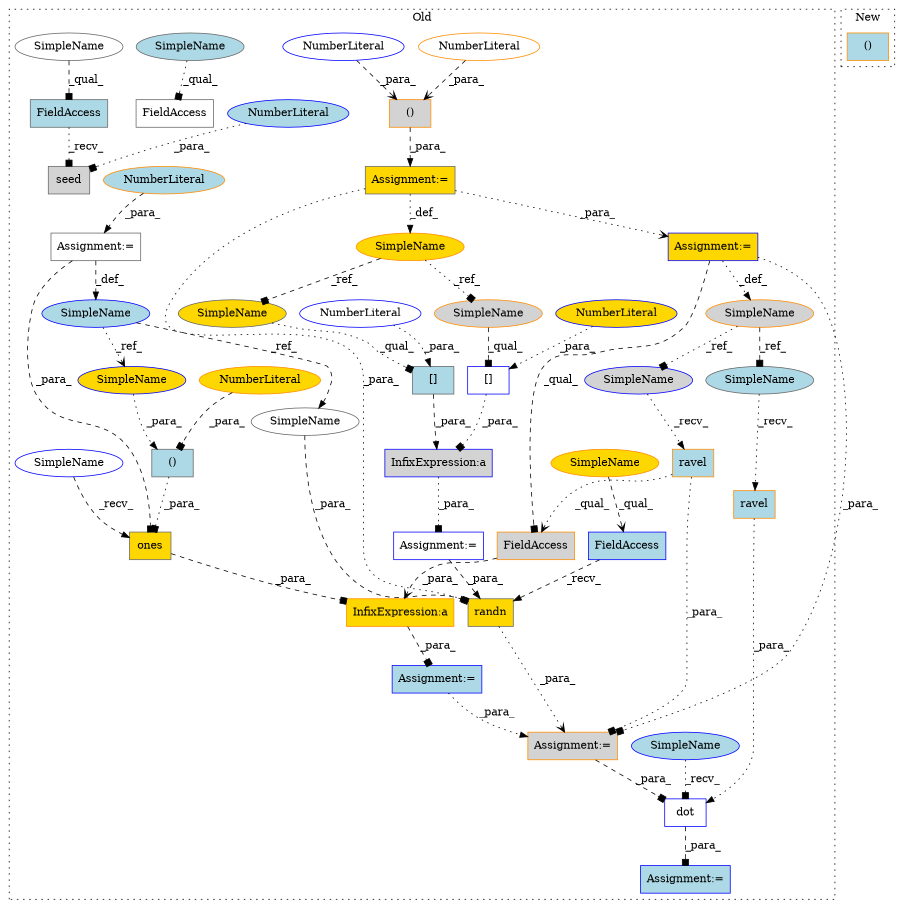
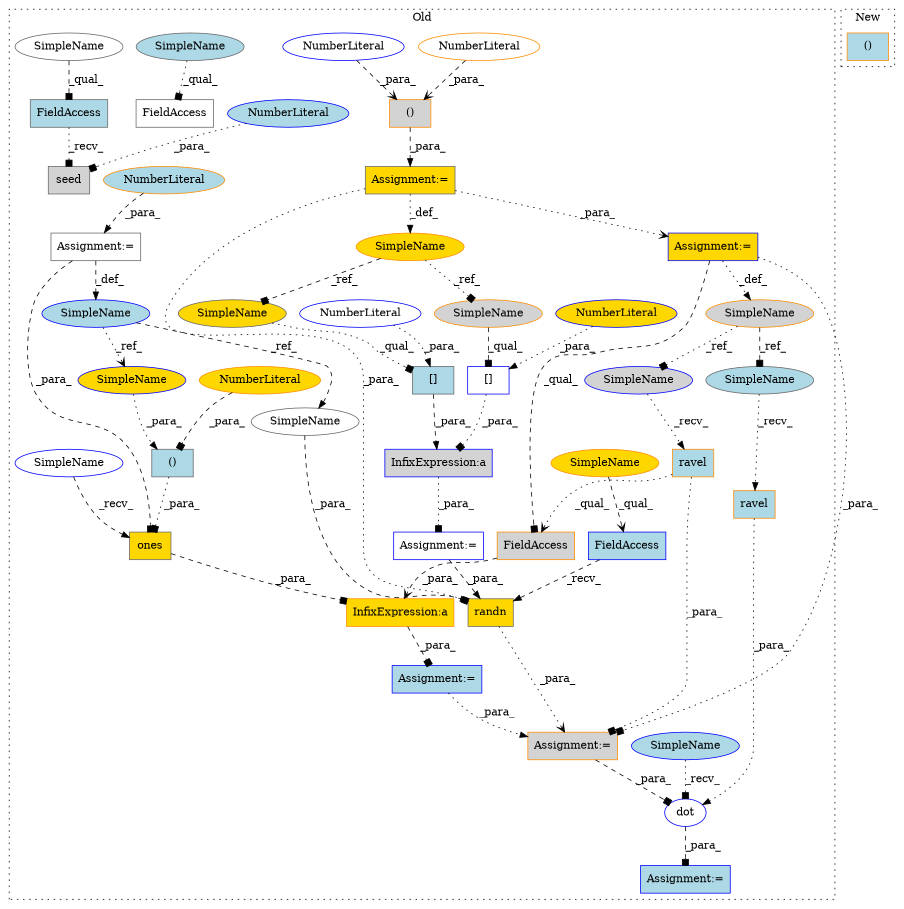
  digraph {
    node [a=42 color=blue fillcolor=lightblue l=1 s=5988 shape=box style=filled]
    edge [arrowhead=box style=dotted]
    n1 [a=32 color=darkorange l=7 label=ravel s=6219]
    n2 [a=7 label="Assignment:=" s=6268]
    n3 [a=7 label="Assignment:=" s=6174]
    n4 [a=7 fillcolor=white label="Assignment:=" s=6149]
    n5 [a=27 fillcolor=lightgrey l=3 label="InfixExpression:a" s=6157]
    n6 [a=106 color=darkorange fillcolor=lightgrey l=17 label="()"]
    n7 [a=27 color=darkorange fillcolor=gold l=3 label="InfixExpression:a" s=6209]
    n8 [a=106 color=gray40 l=15 label="()" s=6192]
    n9 [a=2 color=gray40 l="4,1" label="[]" s="6151,6156"]
    n10 [label=SimpleName s=6138 shape=ellipse]
    n11 [a=32 color=gray40 fillcolor=gold l="6,1" label=randn s="6251,6260"]
    n12 [a=34 fillcolor=white label=NumberLiteral s=6155 shape=ellipse]
    n13 [a=2 fillcolor=white l="4,1" label="[]" s="6160,6165"]
    n14 [a=34 color=darkorange fillcolor=gold label=NumberLiteral s=6206 shape=ellipse]
    n15 [a=34 fillcolor=gold label=NumberLiteral s=6164 shape=ellipse]
    n16 [a=34 color=darkorange fillcolor=white l=2 label=NumberLiteral s=6003 shape=ellipse]
    n17 [a=34 fillcolor=white l=2 label=NumberLiteral shape=ellipse]
-   n18 [a=32 fillcolor=white l="4,1" label=dot s="6275,6295"]
+   n18 [a=32 fillcolor=white l="4,1" label=dot s="6275,6295" shape=ellipse]
    n19 [a=32 color=gray40 fillcolor=gold l="10,2" label=ones s="6182,6207"]
    n20 [color=darkorange fillcolor=gold l=3 label=SimpleName s=5979 shape=ellipse]
    n21 [color=darkorange fillcolor=lightgrey l=6 label=SimpleName s=6012 shape=ellipse]
    n22 [a=32 color=darkorange l=7 label=ravel s=6288]
    n23 [a=22 color=darkorange fillcolor=lightgrey l=16 label=FieldAccess s=6212]
    n24 [a=22 l=12 label=FieldAccess s=6238]
    n25 [a=22 color=gray40 l=12 label=FieldAccess s=6112]
    n26 [a=32 color=gray40 fillcolor=lightgrey l="5,1" label=seed s="6125,6131"]
    n27 [a=34 label=NumberLiteral s=6130 shape=ellipse]
    n28 [a=22 color=gray40 fillcolor=white l=10 label=FieldAccess s=6337]
    n29 [a=7 color=gray40 fillcolor=gold l=6 label="Assignment:=" s=5982]
    n30 [a=7 color=darkorange fillcolor=lightgrey l=2 label="Assignment:=" s=6236]
    n31 [a=7 color=gray40 fillcolor=white label="Assignment:=" s=6139]
    n32 [a=34 color=darkorange l=2 label=NumberLiteral s=6140 shape=ellipse]
    n33 [a=7 fillcolor=gold label="Assignment:=" s=6018]
    n34 [color=gray40 l=6 label=SimpleName s=6281 shape=ellipse]
    n35 [fillcolor=lightgrey l=6 label=SimpleName s=6212 shape=ellipse]
    n36 [color=gray40 l=5 label=SimpleName s=6337 shape=ellipse]
    n37 [fillcolor=white l=5 label=SimpleName s=6176 shape=ellipse]
    n38 [l=5 label=SimpleName s=6269 shape=ellipse]
    n39 [color=darkorange fillcolor=gold l=5 label=SimpleName s=6238 shape=ellipse]
    n40 [color=gray40 fillcolor=white l=5 label=SimpleName s=6112 shape=ellipse]
    n41 [fillcolor=gold label=SimpleName s=6192 shape=ellipse]
    n42 [color=gray40 fillcolor=white label=SimpleName s=6257 shape=ellipse]
    n43 [color=gray40 fillcolor=gold l=3 label=SimpleName s=6151 shape=ellipse]
    n44 [color=darkorange fillcolor=lightgrey l=3 label=SimpleName s=6160 shape=ellipse]
    n45 [a=106 color=darkorange l=46 label="()" s=7394]
    subgraph cluster_1 {
      label=Old
      style=dotted
      n1
      n2
      n3
      n4
      n5
      n6
      n7
      n8
      n9
      n10
      n11
      n12
      n13
      n14
      n15
      n16
      n17
      n18
      n19
      n20
      n21
      n22
      n23
      n24
      n25
      n26
      n27
      n28
      n29
      n30
      n31
      n32
      n33
      n34
      n35
      n36
      n37
      n38
      n39
      n40
      n41
      n42
      n43
      n44
    }
    subgraph cluster_2 {
      label=New
      style=dotted
      n45
    }
    n1 -> n23 [arrowhead=vee label=_qual_]
    n1 -> n30 [label=_para_]
    n3 -> n30 [arrowhead=normal label=_para_]
    n4 -> n11 [arrowhead=normal label=_para_ style=dashed]
    n5 -> n4 [label=_para_]
    n6 -> n29 [arrowhead=normal label=_para_ style=dashed]
    n7 -> n3 [label=_para_ style=dashed]
    n8 -> n19 [label=_para_]
    n9 -> n5 [arrowhead=normal label=_para_ style=dashed]
    n10 -> n41 [arrowhead=vee label=_ref_]
    n10 -> n42 [arrowhead=normal label=_ref_ style=dashed]
    n11 -> n30 [arrowhead=vee label=_para_]
    n12 -> n9 [arrowhead=normal label=_para_]
    n13 -> n5 [label=_para_]
    n14 -> n8 [label=_para_ style=dashed]
    n15 -> n13 [arrowhead=normal label=_para_]
    n16 -> n6 [arrowhead=vee label=_para_ style=dashed]
    n17 -> n6 [arrowhead=vee label=_para_ style=dashed]
    n18 -> n2 [label=_para_ style=dashed]
    n19 -> n7 [label=_para_ style=dashed]
    n20 -> n43 [label=_ref_ style=dashed]
    n20 -> n44 [label=_ref_]
    n21 -> n34 [label=_ref_ style=dashed]
    n21 -> n35 [label=_ref_]
    n22 -> n18 [arrowhead=normal label=_para_]
    n23 -> n7 [arrowhead=vee label=_para_ style=dashed]
    n24 -> n11 [arrowhead=normal label=_recv_ style=dashed]
    n25 -> n26 [label=_recv_]
    n27 -> n26 [label=_para_]
    n29 -> n11 [label=_para_]
    n29 -> n20 [arrowhead=normal label=_def_]
    n29 -> n33 [arrowhead=vee label=_para_]
    n30 -> n18 [label=_para_ style=dashed]
    n31 -> n10 [arrowhead=normal label=_def_ style=dashed]
    n31 -> n19 [label=_para_ style=dashed]
    n32 -> n31 [arrowhead=normal label=_para_ style=dashed]
    n33 -> n21 [arrowhead=normal label=_def_]
    n33 -> n23 [label=_qual_ style=dashed]
    n33 -> n30 [label=_para_]
    n34 -> n22 [arrowhead=normal label=_recv_]
    n35 -> n1 [arrowhead=normal label=_recv_]
    n36 -> n28 [label=_qual_]
    n37 -> n19 [arrowhead=normal label=_recv_ style=dashed]
    n38 -> n18 [label=_recv_]
    n39 -> n24 [arrowhead=vee label=_qual_ style=dashed]
    n40 -> n25 [label=_qual_ style=dashed]
    n41 -> n8 [arrowhead=normal label=_para_]
    n42 -> n11 [arrowhead=normal label=_para_ style=dashed]
    n43 -> n9 [label=_qual_]
    n44 -> n13 [label=_qual_ style=dashed]
  }
